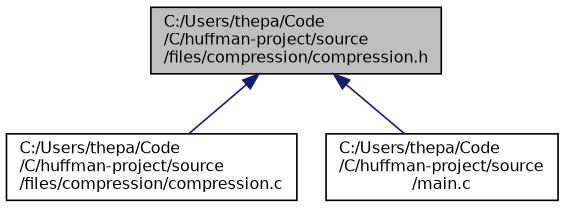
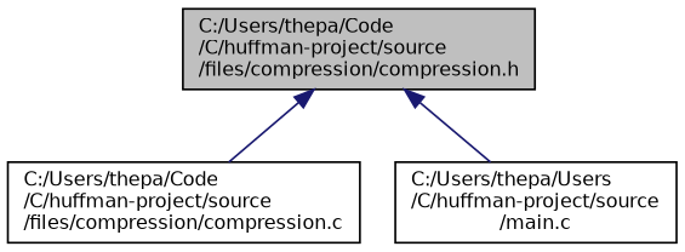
  digraph {
    node [color=black fillcolor=white fontname=Helvetica fontsize=10 shape=record style=filled]
    edge [color=midnightblue dir=back fontname=Helvetica fontsize=10 labelfontname=Helvetica labelfontsize=10 style=solid]
    n1 [fillcolor=grey75 fontcolor=black height=0.2 label="C:/Users/thepa/Code\l/C/huffman-project/source\l/files/compression/compression.h" width=0.4]
    n2 [height=0.2 label="C:/Users/thepa/Code\l/C/huffman-project/source\l/files/compression/compression.c" width=0.4]
-   n3 [height=0.2 label="C:/Users/thepa/Code\l/C/huffman-project/source\l/main.c" width=0.4]
+   n3 [height=0.2 label="C:/Users/thepa/Users\l/C/huffman-project/source\l/main.c" width=0.4]
    n1 -> n2
    n1 -> n3
  }
